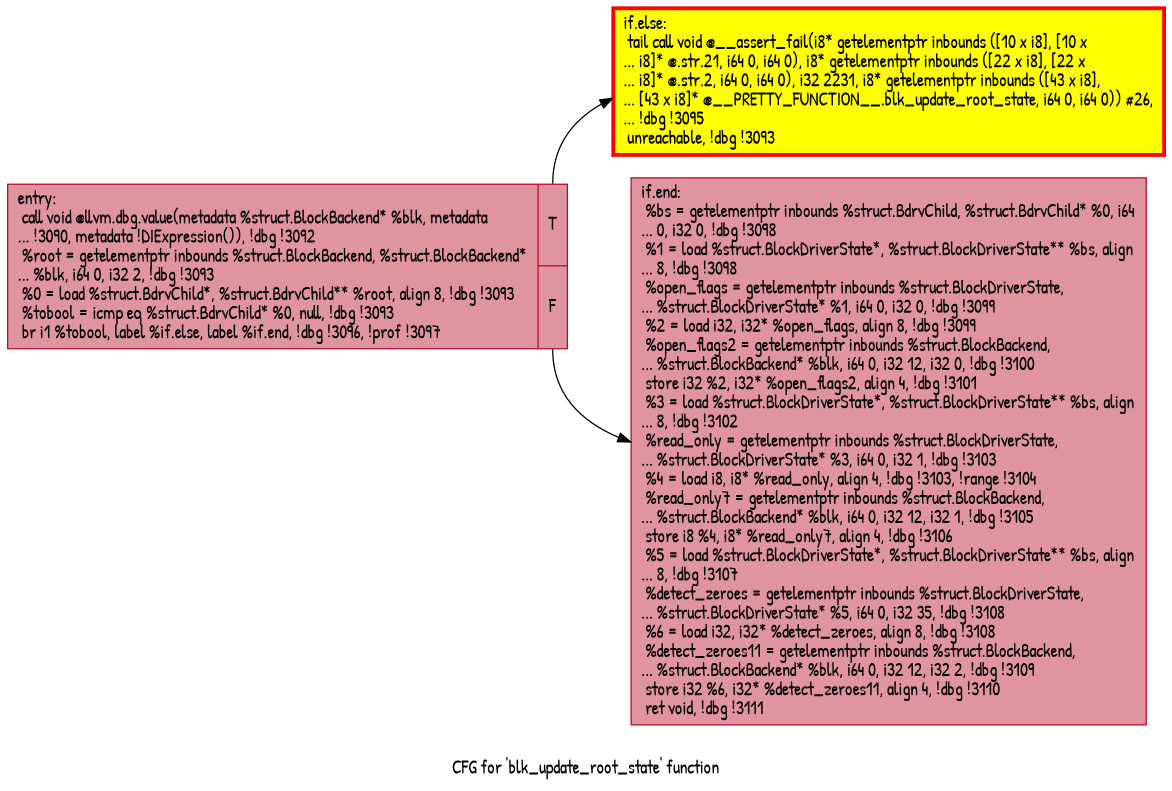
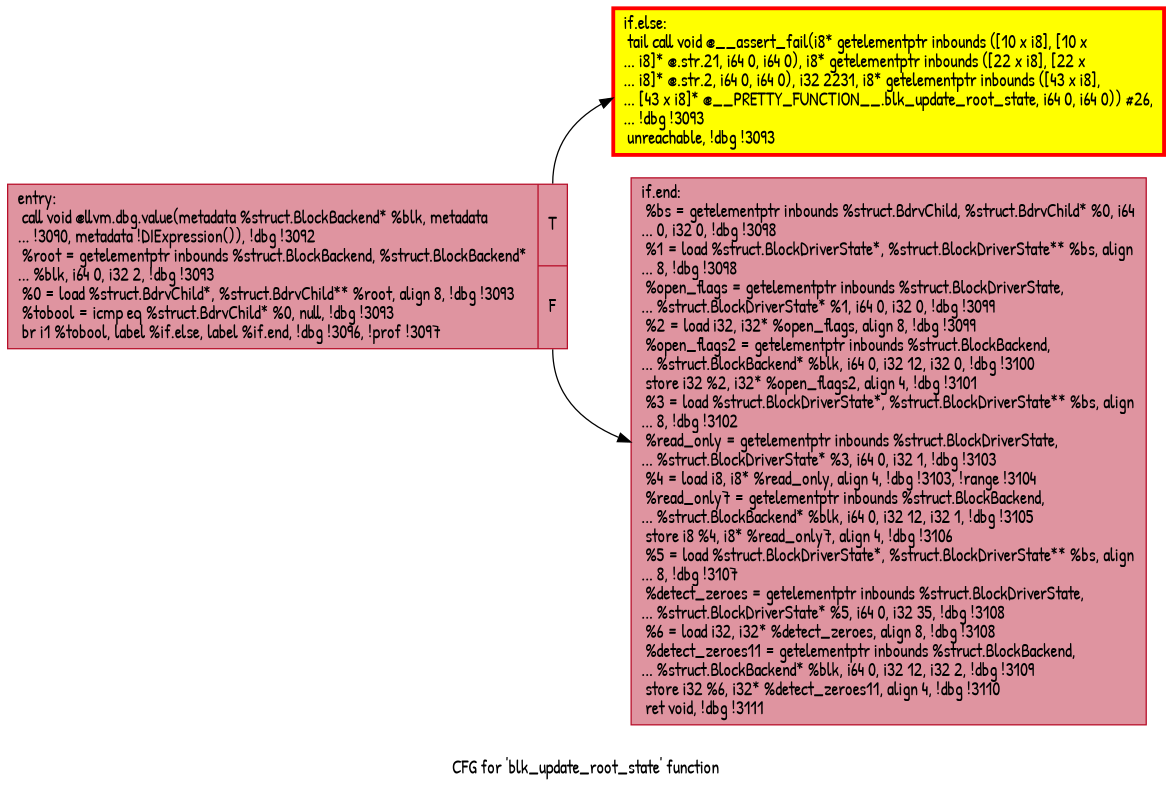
  digraph {
    label="CFG for 'blk_update_root_state' function"
    rankdir=LR
    fontname="Patrick Hand"
    node [color="#b70d28ff" fillcolor="#b70d2870" shape=record style=filled fontname="Patrick Hand"]
    edge [fontname="Patrick Hand"]
    n1 [label="{entry:\l  call void @llvm.dbg.value(metadata %struct.BlockBackend* %blk, metadata\l... !3090, metadata !DIExpression()), !dbg !3092\l  %root = getelementptr inbounds %struct.BlockBackend, %struct.BlockBackend*\l... %blk, i64 0, i32 2, !dbg !3093\l  %0 = load %struct.BdrvChild*, %struct.BdrvChild** %root, align 8, !dbg !3093\l  %tobool = icmp eq %struct.BdrvChild* %0, null, !dbg !3093\l  br i1 %tobool, label %if.else, label %if.end, !dbg !3096, !prof !3097\l|{<s0>T|<s1>F}}"]
-   n2 [color=red fillcolor=yellow label="{if.else:                                          \l  tail call void @__assert_fail(i8* getelementptr inbounds ([10 x i8], [10 x\l... i8]* @.str.21, i64 0, i64 0), i8* getelementptr inbounds ([22 x i8], [22 x\l... i8]* @.str.2, i64 0, i64 0), i32 2231, i8* getelementptr inbounds ([43 x i8],\l... [43 x i8]* @__PRETTY_FUNCTION__.blk_update_root_state, i64 0, i64 0)) #26,\l... !dbg !3095\l  unreachable, !dbg !3093\l}" penwidth=3.0]
+   n2 [color=red fillcolor=yellow label="{if.else:                                          \l  tail call void @__assert_fail(i8* getelementptr inbounds ([10 x i8], [10 x\l... i8]* @.str.21, i64 0, i64 0), i8* getelementptr inbounds ([22 x i8], [22 x\l... i8]* @.str.2, i64 0, i64 0), i32 2231, i8* getelementptr inbounds ([43 x i8],\l... [43 x i8]* @__PRETTY_FUNCTION__.blk_update_root_state, i64 0, i64 0)) #26,\l... !dbg !3093\l  unreachable, !dbg !3093\l}" penwidth=3.0]
    n3 [label="{if.end:                                           \l  %bs = getelementptr inbounds %struct.BdrvChild, %struct.BdrvChild* %0, i64\l... 0, i32 0, !dbg !3098\l  %1 = load %struct.BlockDriverState*, %struct.BlockDriverState** %bs, align\l... 8, !dbg !3098\l  %open_flags = getelementptr inbounds %struct.BlockDriverState,\l... %struct.BlockDriverState* %1, i64 0, i32 0, !dbg !3099\l  %2 = load i32, i32* %open_flags, align 8, !dbg !3099\l  %open_flags2 = getelementptr inbounds %struct.BlockBackend,\l... %struct.BlockBackend* %blk, i64 0, i32 12, i32 0, !dbg !3100\l  store i32 %2, i32* %open_flags2, align 4, !dbg !3101\l  %3 = load %struct.BlockDriverState*, %struct.BlockDriverState** %bs, align\l... 8, !dbg !3102\l  %read_only = getelementptr inbounds %struct.BlockDriverState,\l... %struct.BlockDriverState* %3, i64 0, i32 1, !dbg !3103\l  %4 = load i8, i8* %read_only, align 4, !dbg !3103, !range !3104\l  %read_only7 = getelementptr inbounds %struct.BlockBackend,\l... %struct.BlockBackend* %blk, i64 0, i32 12, i32 1, !dbg !3105\l  store i8 %4, i8* %read_only7, align 4, !dbg !3106\l  %5 = load %struct.BlockDriverState*, %struct.BlockDriverState** %bs, align\l... 8, !dbg !3107\l  %detect_zeroes = getelementptr inbounds %struct.BlockDriverState,\l... %struct.BlockDriverState* %5, i64 0, i32 35, !dbg !3108\l  %6 = load i32, i32* %detect_zeroes, align 8, !dbg !3108\l  %detect_zeroes11 = getelementptr inbounds %struct.BlockBackend,\l... %struct.BlockBackend* %blk, i64 0, i32 12, i32 2, !dbg !3109\l  store i32 %6, i32* %detect_zeroes11, align 4, !dbg !3110\l  ret void, !dbg !3111\l}"]
    n1 -> n2 [tailport=s0]
    n1 -> n3 [tailport=s1]
  }
